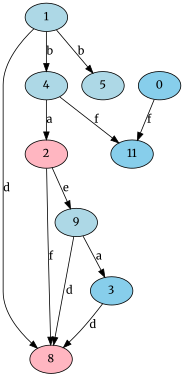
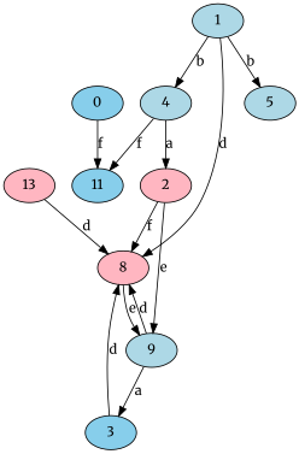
  strict digraph {
    fontname=Merriweather
    node [fillcolor=lightblue fontname=Merriweather style=filled]
    edge [fontname=Merriweather]
    2 [fillcolor=lightpink]
    8 [fillcolor=lightpink]
    9
    3 [fillcolor=skyblue]
    4
    11 [fillcolor=skyblue]
    0 [fillcolor=skyblue]
    1
    5
+   13 [fillcolor=lightpink]
    2 -> 8 [label=f]
    2 -> 9 [label=e]
+   8 -> 9 [label=e]
    9 -> 8 [label=d]
    9 -> 3 [label=a]
    3 -> 8 [label=d]
    4 -> 2 [label=a]
    4 -> 11 [label=f]
    0 -> 11 [label=f]
    1 -> 8 [label=d]
    1 -> 4 [label=b]
    1 -> 5 [label=b]
+   13 -> 8 [label=d]
  }
